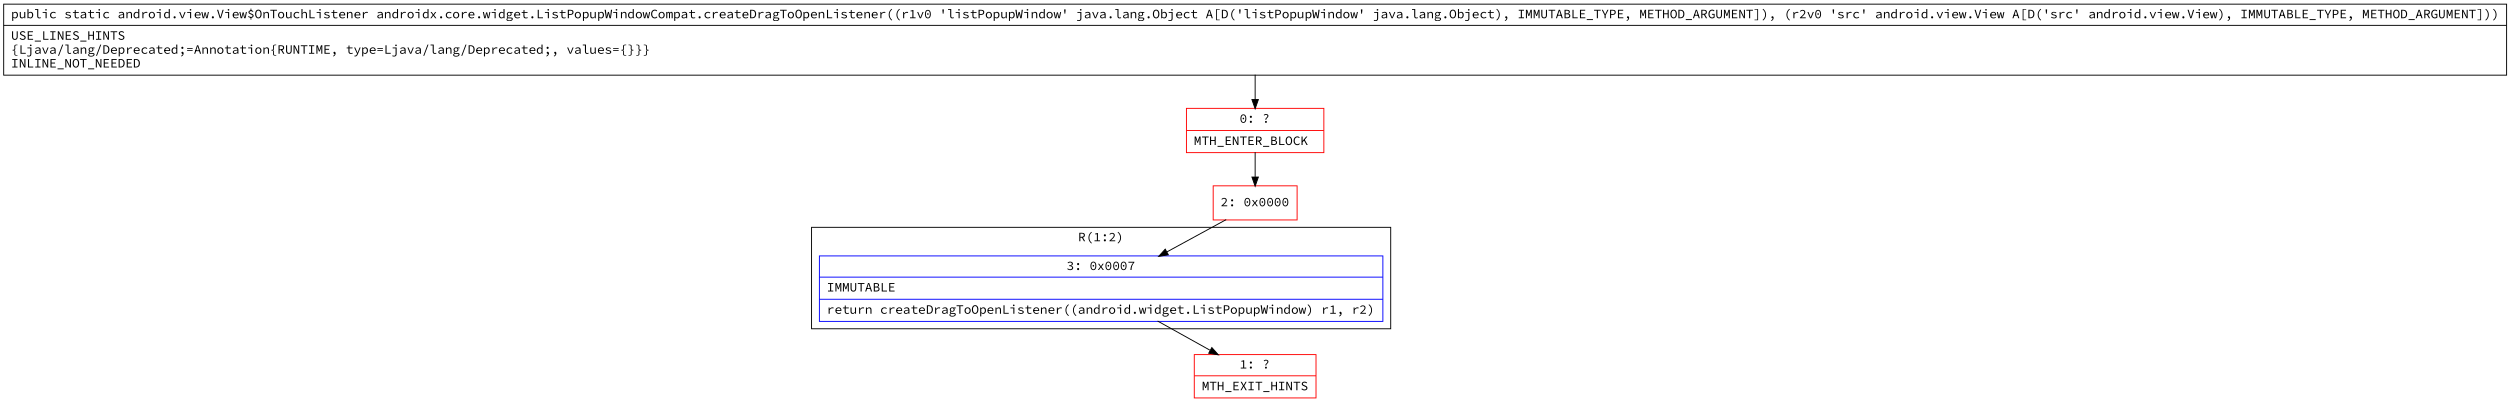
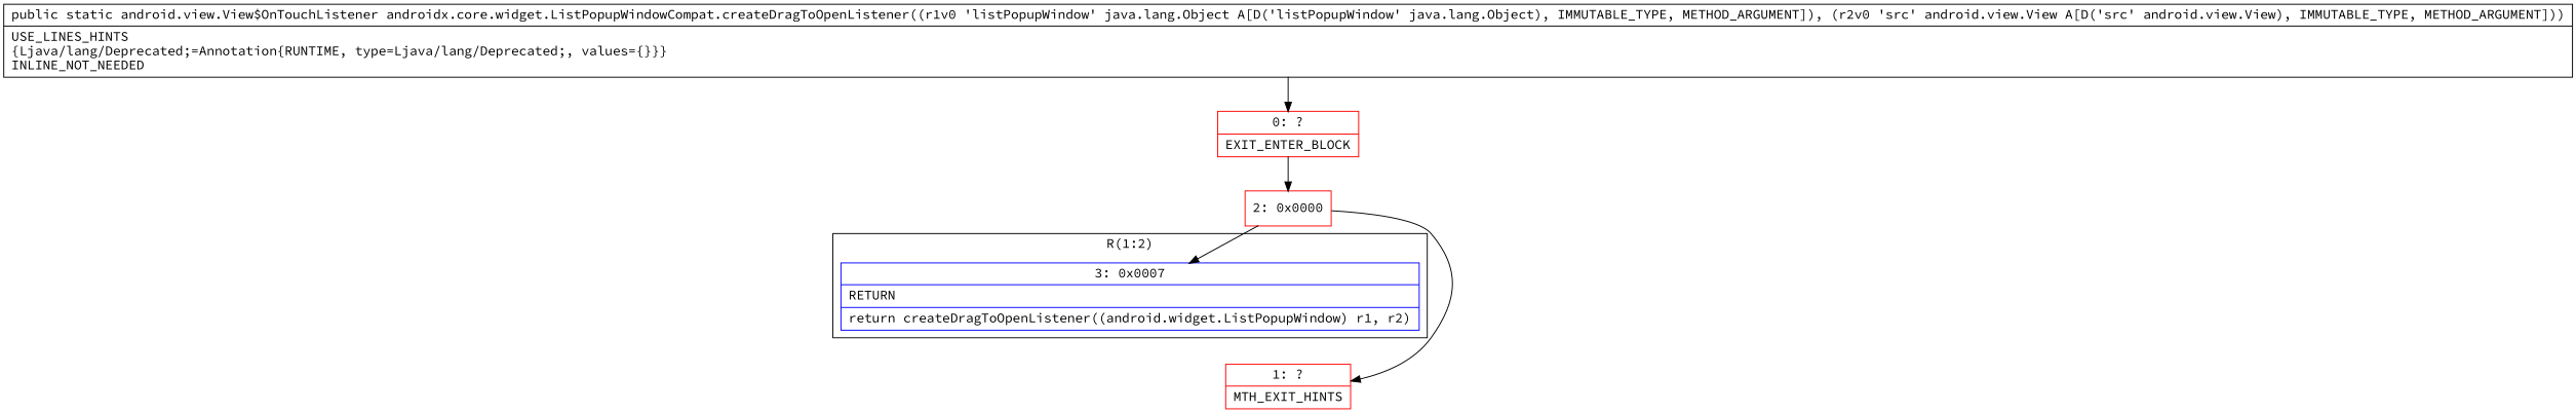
  digraph {
    fontname="Source Code Pro"
    node [color=red fontname="Source Code Pro" shape=record]
    edge [fontname="Source Code Pro"]
-   n1 [color=blue label="{3\:\ 0x0007|IMMUTABLE\l|return createDragToOpenListener((android.widget.ListPopupWindow) r1, r2)\l}"]
+   n1 [color=blue label="{3\:\ 0x0007|RETURN\l|return createDragToOpenListener((android.widget.ListPopupWindow) r1, r2)\l}"]
    n2 [label="{1\:\ ?|MTH_EXIT_HINTS\l}"]
-   n3 [label="{0\:\ ?|MTH_ENTER_BLOCK\l}"]
+   n3 [label="{0\:\ ?|EXIT_ENTER_BLOCK\l}"]
    n4 [label="{2\:\ 0x0000}"]
    n5 [label="{public static android.view.View$OnTouchListener androidx.core.widget.ListPopupWindowCompat.createDragToOpenListener((r1v0 'listPopupWindow' java.lang.Object A[D('listPopupWindow' java.lang.Object), IMMUTABLE_TYPE, METHOD_ARGUMENT]), (r2v0 'src' android.view.View A[D('src' android.view.View), IMMUTABLE_TYPE, METHOD_ARGUMENT]))  | USE_LINES_HINTS\l\{Ljava\/lang\/Deprecated;=Annotation\{RUNTIME, type=Ljava\/lang\/Deprecated;, values=\{\}\}\}\lINLINE_NOT_NEEDED\l}" color=""]
    subgraph cluster_1 {
      label="R(1:2)"
      n1
    }
-   n1 -> n2
+   n4 -> n2
    n3 -> n4
    n4 -> n1
    n5 -> n3
  }
